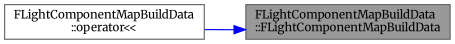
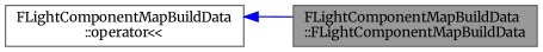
  digraph {
    rankdir=RL
    fontname=Merriweather
    node [fontname=Merriweather fontsize=10 shape=box style=filled]
    n1 [color=gray40 fillcolor=grey60 fontcolor=black height=0.2 label="FLightComponentMapBuildData\l::FLightComponentMapBuildData" width=0.4]
    n2 [color=grey40 fillcolor=white height=0.2 label="FLightComponentMapBuildData\l::operator\<\<" width=0.4]
-   n1 -> n2 [color=blue dir=back fontname=Merriweather fontsize=10 labelfontname=Helvetica labelfontsize=10 style=solid]
+   n2 -> n1 [color=blue dir=back fontname=Merriweather fontsize=10 labelfontname=Helvetica labelfontsize=10 style=solid]
  }
